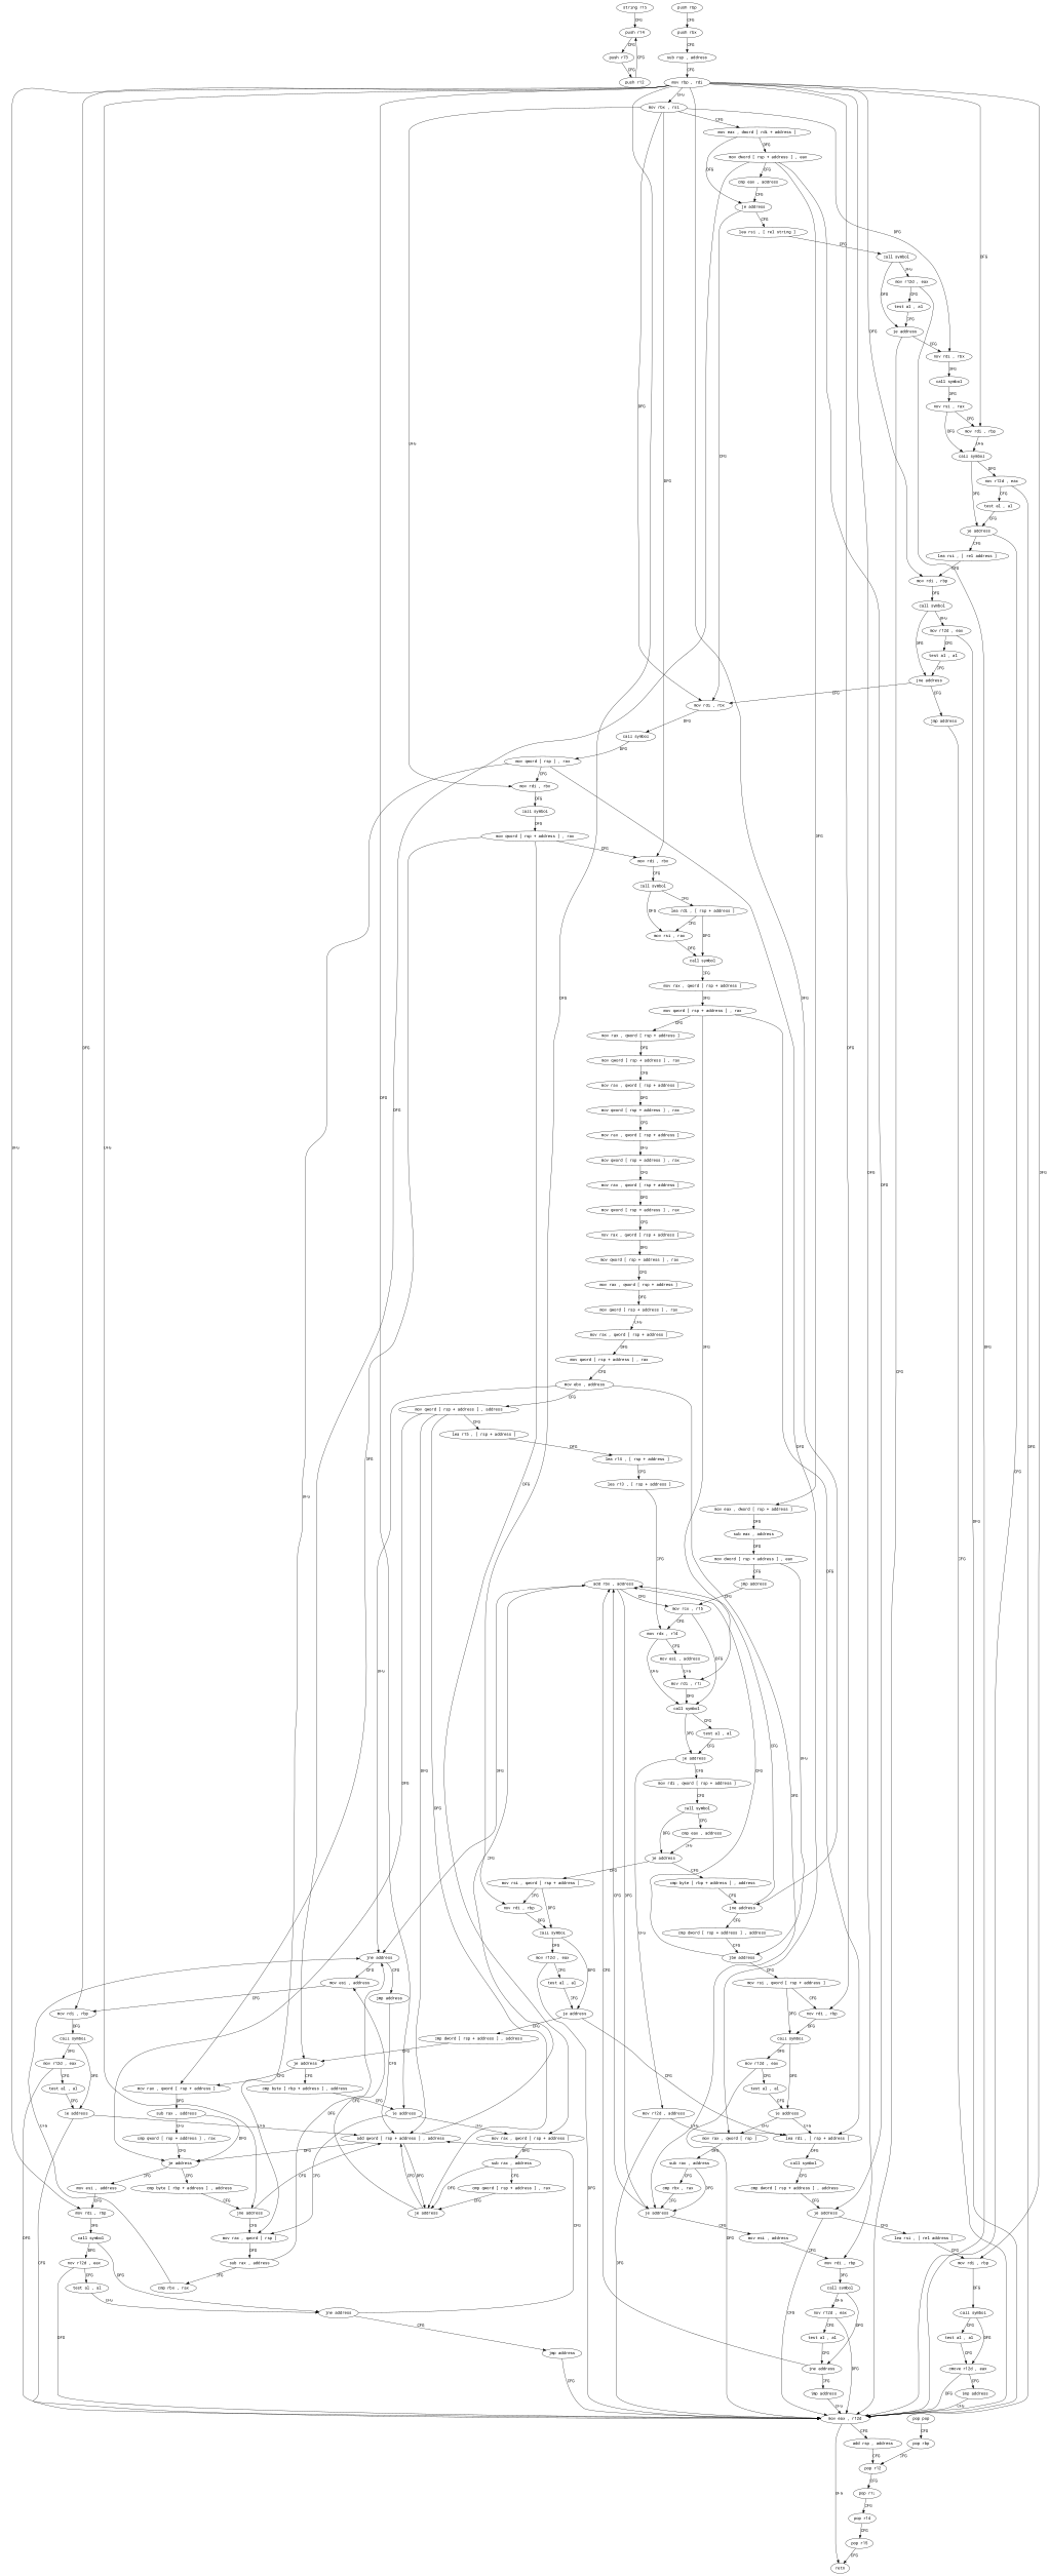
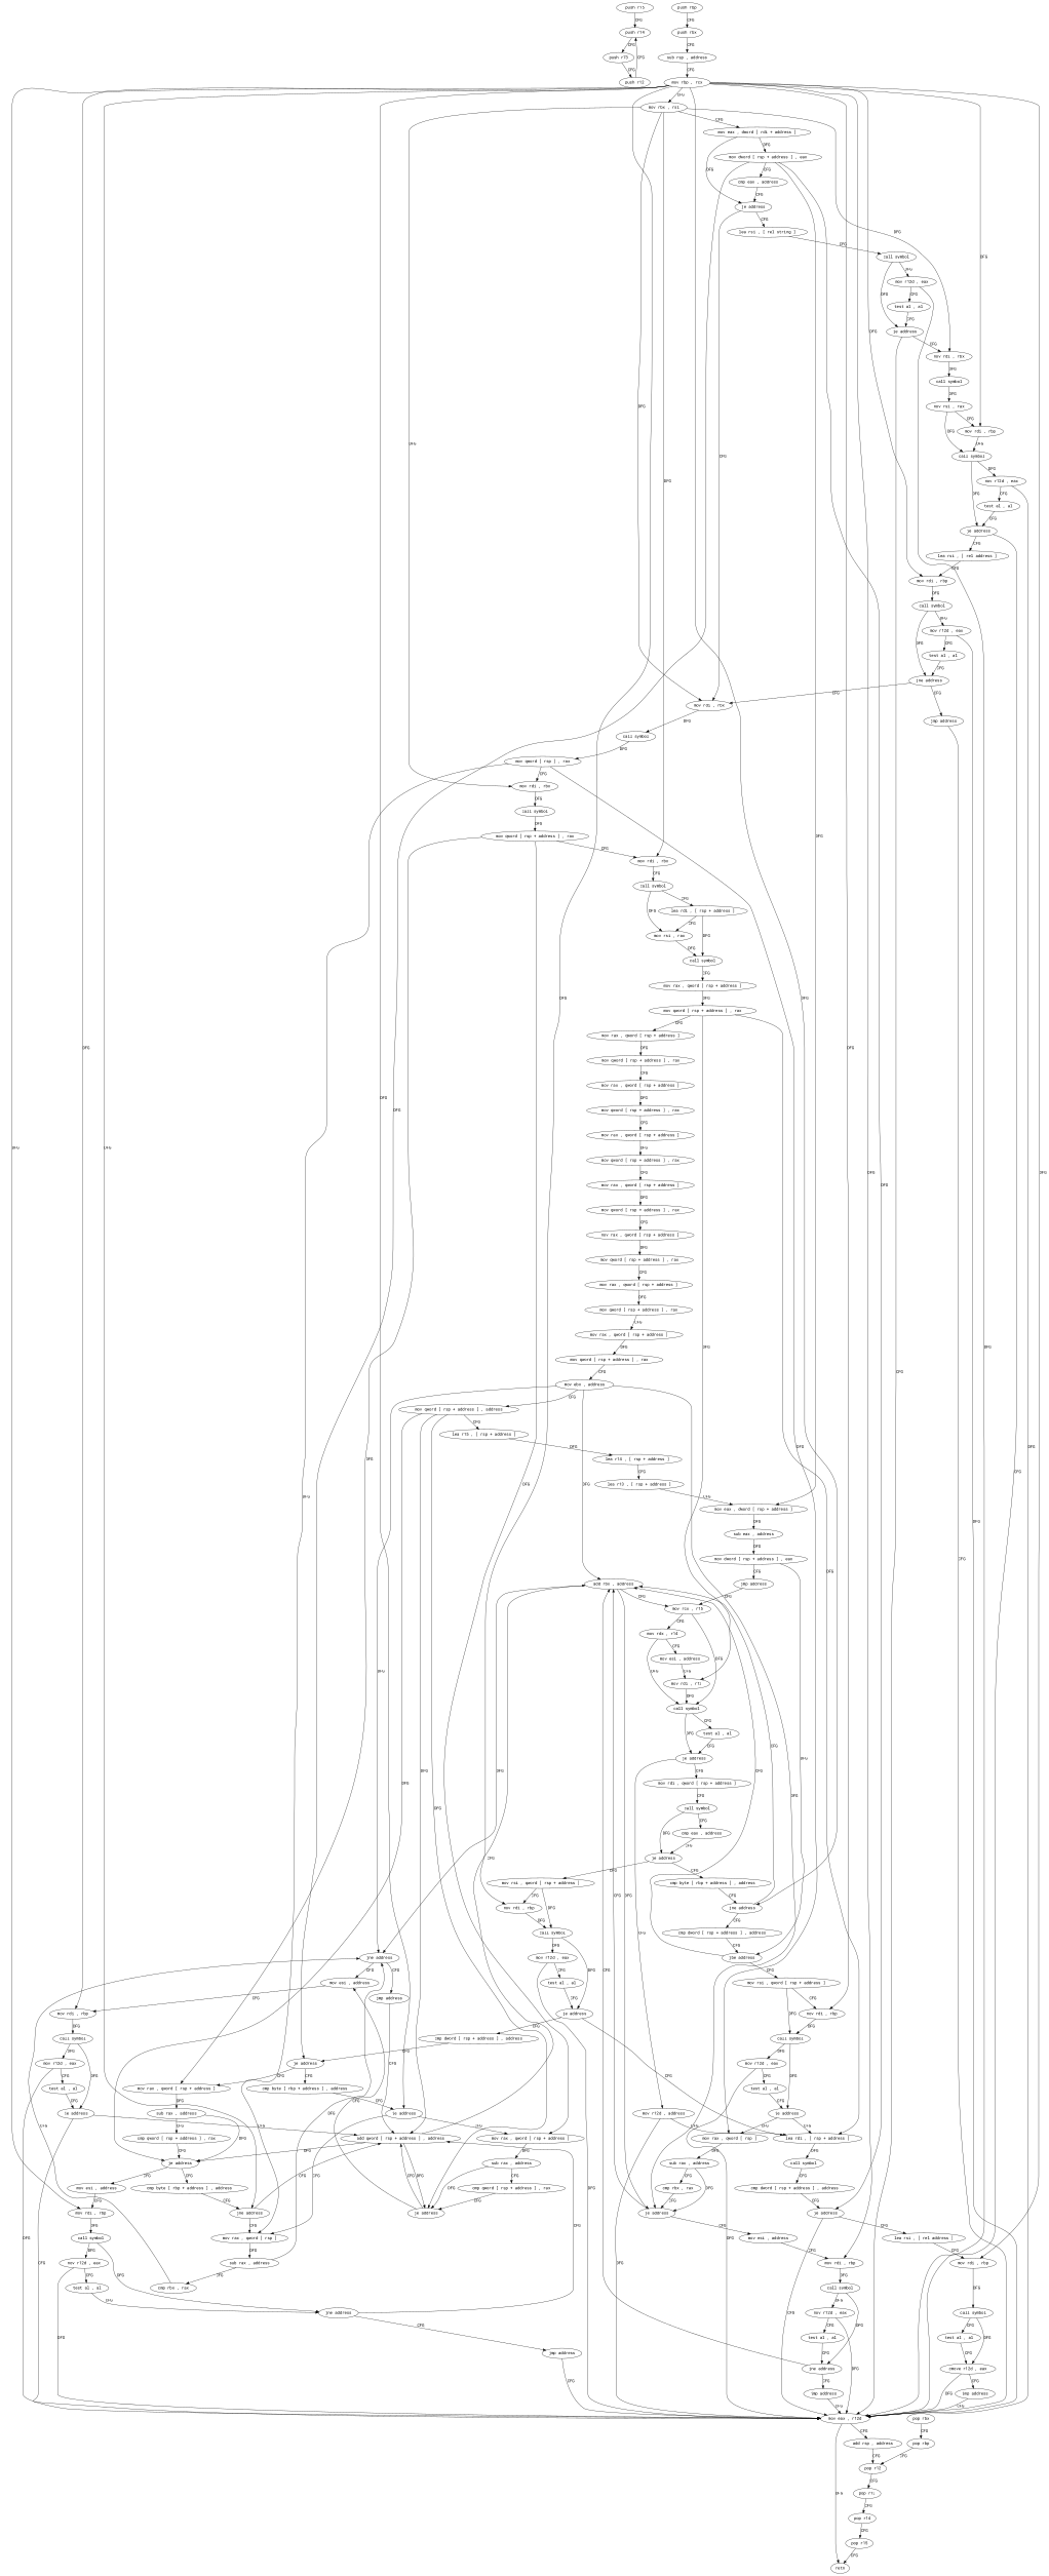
  digraph {
    fontname="Roboto Mono"
    node [fontname="Roboto Mono"]
    edge [fontname="Roboto Mono"]
-   n1 [label="string r15"]
+   n1 [label="push r15"]
    n2 [label="push r14"]
    n3 [label="push r73"]
    n4 [label="push r12"]
    n5 [label="push rbp"]
    n6 [label="push rbx"]
    n7 [label="sub rsp , address"]
-   n8 [label="mov rbp , rdi"]
+   n8 [label="mov rbp , rcx"]
    n9 [label="mov rbx , rsi"]
    n10 [label="mov rdi , rbp"]
    n11 [label="mov rdi , rbp"]
    n12 [label="mov rdi , rbp"]
    n13 [label="mov rdi , rbp"]
    n14 [label="jne address"]
    n15 [label="je address"]
    n16 [label="mov rdi , rbp"]
    n17 [label="jne address"]
    n18 [label="mov rdi , rbp"]
    n19 [label="mov rdi , rbp"]
    n20 [label="mov rdi , rbp"]
    n21 [label="mov eax , dword [ rdi + address ]"]
    n22 [label="mov rdi , rbx"]
    n23 [label="mov rdi , rbx"]
    n24 [label="mov rdi , rbx"]
    n25 [label="mov rdi , rbx"]
    n26 [label="call symbol"]
    n27 [label="call symbol"]
    n28 [label="call symbol"]
    n29 [label="call symbol"]
    n30 [label="add rbx , address"]
    n31 [label="cmp dword [ rsp + address ] , address"]
    n32 [label="mov rax , qword [ rsp ]"]
    n33 [label="mov rax , qword [ rsp + address ]"]
    n34 [label="call symbol"]
    n35 [label="add qword [ rsp + address ] , address"]
    n36 [label="call symbol"]
    n37 [label="call symbol"]
    n38 [label="call symbol"]
    n39 [label="mov dword [ rsp + address ] , eax"]
    n40 [label="je address"]
    n41 [label="call symbol"]
    n42 [label="call symbol"]
    n43 [label="call symbol"]
    n44 [label="call symbol"]
    n45 [label="cmp eax , address"]
    n46 [label="mov eax , dword [ rsp + address ]"]
    n47 [label="je address"]
    n48 [label="je address"]
    n49 [label="lea rsi , [ rel string ]"]
    n50 [label="sub eax , address"]
    n51 [label="mov eax , r12d"]
    n52 [label="lea rsi , [ rel address ]"]
    n53 [label="mov rax , qword [ rsp + address ]"]
    n54 [label="cmp byte [ rbp + address ] , address"]
    n55 [label="call symbol"]
    n56 [label="mov r12d , eax"]
    n57 [label="je address"]
    n58 [label="mov qword [ rsp ] , rax"]
    n59 [label="test al , al"]
    n60 [label="add rsp , address"]
    n61 [label=retn]
    n62 [label="pop r12"]
    n63 [label="mov rsi , rax"]
    n64 [label="mov rax , qword [ rsp ]"]
    n65 [label="sub rax , address"]
    n66 [label="sub rax , address"]
    n67 [label="mov qword [ rsp + address ] , rax"]
    n68 [label="sub rax , address"]
    n69 [label="sub rax , address"]
    n70 [label="lea rdi , [ rsp + address ]"]
    n71 [label="mov rsi , rax"]
    n72 [label="call symbol"]
    n73 [label="mov rax , qword [ rsp + address ]"]
    n74 [label="mov qword [ rsp + address ] , rax"]
    n75 [label="mov rax , qword [ rsp + address ]"]
    n76 [label="mov rdi , r13"]
    n77 [label="lea rdi , [ rsp + address ]"]
    n78 [label="mov qword [ rsp + address ] , rax"]
    n79 [label="call symbol"]
    n80 [label="call symbol"]
    n81 [label="mov rax , qword [ rsp + address ]"]
    n82 [label="mov qword [ rsp + address ] , rax"]
    n83 [label="mov rax , qword [ rsp + address ]"]
    n84 [label="mov qword [ rsp + address ] , rax"]
    n85 [label="mov rax , qword [ rsp + address ]"]
    n86 [label="mov qword [ rsp + address ] , rax"]
    n87 [label="mov rax , qword [ rsp + address ]"]
    n88 [label="mov qword [ rsp + address ] , rax"]
    n89 [label="mov rax , qword [ rsp + address ]"]
    n90 [label="mov qword [ rsp + address ] , rax"]
    n91 [label="mov rax , qword [ rsp + address ]"]
    n92 [label="mov qword [ rsp + address ] , rax"]
    n93 [label="mov ebx , address"]
    n94 [label="mov qword [ rsp + address ] , address"]
    n95 [label="jne address"]
    n96 [label="je address"]
    n97 [label="lea r15 , [ rsp + address ]"]
    n98 [label="je address"]
    n99 [label="je address"]
    n100 [label="mov rcx , r15"]
    n101 [label="mov esi , address"]
    n102 [label="jmp address"]
    n103 [label="mov esi , address"]
    n104 [label="lea r14 , [ rsp + address ]"]
    n105 [label="cmp byte [ rbp + address ] , address"]
    n106 [label="mov esi , address"]
    n107 [label="lea r13 , [ rsp + address ]"]
    n108 [label="mov dword [ rsp + address ] , eax"]
    n109 [label="jmp address"]
    n110 [label="jbe address"]
    n111 [label="mov rsi , qword [ rsp + address ]"]
    n112 [label="mov rdx , r14"]
    n113 [label="mov esi , address"]
    n114 [label="test al , al"]
    n115 [label="je address"]
-   n116 [label="pop pop"]
+   n116 [label="pop rbx"]
    n117 [label="pop rbp"]
    n118 [label="pop r13"]
    n119 [label="pop r14"]
    n120 [label="pop r15"]
    n121 [label="mov r12d , eax"]
    n122 [label="je address"]
    n123 [label="test al , al"]
    n124 [label="lea rsi , [ rel address ]"]
    n125 [label="mov r12d , address"]
    n126 [label="mov rdi , qword [ rsp + address ]"]
    n127 [label="call symbol"]
    n128 [label="cmp eax , address"]
    n129 [label="je address"]
    n130 [label="mov r12d , eax"]
    n131 [label="jne address"]
    n132 [label="test al , al"]
    n133 [label="jmp address"]
    n134 [label="cmp dword [ rsp + address ] , address"]
    n135 [label="mov rsi , qword [ rsp + address ]"]
    n136 [label="cmp byte [ rbp + address ] , address"]
    n137 [label="mov r12d , eax"]
    n138 [label="je address"]
    n139 [label="test al , al"]
    n140 [label="cmove r12d , eax"]
    n141 [label="jmp address"]
    n142 [label="test al , al"]
    n143 [label="cmp dword [ rsp + address ] , address"]
    n144 [label="cmp qword [ rsp + address ] , rax"]
    n145 [label="mov r12d , eax"]
    n146 [label="je address"]
    n147 [label="cmp rbx , rax"]
    n148 [label="cmp qword [ rsp + address ] , rax"]
    n149 [label="test al , al"]
    n150 [label="cmp rbx , rax"]
    n151 [label="mov r12d , eax"]
    n152 [label="jne address"]
    n153 [label="test al , al"]
    n154 [label="jmp address"]
    n155 [label="mov r12d , eax"]
    n156 [label="je address"]
    n157 [label="test al , al"]
    n158 [label="mov r12d , eax"]
    n159 [label="jne address"]
    n160 [label="test al , al"]
    n161 [label="jmp address"]
    n1 -> n2 [label=CFG]
    n2 -> n3 [label=CFG]
    n3 -> n4 [label=CFG]
    n4 -> n2 [label=CFG]
    n5 -> n6 [label=CFG]
    n6 -> n7 [label=CFG]
    n7 -> n8 [label=CFG]
    n8 -> n9 [label=CFG]
    n8 -> n10 [label=DFG]
    n8 -> n11 [label=DFG]
    n8 -> n12 [label=DFG]
    n8 -> n13 [label=DFG]
    n8 -> n14 [label=DFG]
    n8 -> n15 [label=DFG]
    n8 -> n16 [label=DFG]
    n8 -> n17 [label=DFG]
    n8 -> n18 [label=DFG]
    n8 -> n19 [label=DFG]
    n8 -> n20 [label=DFG]
    n9 -> n21 [label=CFG]
    n9 -> n22 [label=DFG]
    n9 -> n23 [label=DFG]
    n9 -> n24 [label=DFG]
    n9 -> n25 [label=DFG]
    n10 -> n26 [label=DFG]
    n11 -> n27 [label=DFG]
    n12 -> n28 [label=DFG]
    n13 -> n29 [label=DFG]
    n14 -> n30 [label=CFG]
    n14 -> n31 [label=CFG]
    n15 -> n32 [label=CFG]
    n15 -> n33 [label=CFG]
    n16 -> n34 [label=DFG]
    n17 -> n32 [label=CFG]
    n17 -> n35 [label=CFG]
    n18 -> n36 [label=DFG]
    n19 -> n37 [label=DFG]
    n20 -> n38 [label=DFG]
    n21 -> n39 [label=DFG]
    n21 -> n40 [label=DFG]
    n22 -> n41 [label=DFG]
    n23 -> n42 [label=DFG]
    n24 -> n43 [label=DFG]
    n25 -> n44 [label=CFG]
    n26 -> n121 [label=DFG]
    n26 -> n122 [label=DFG]
    n27 -> n130 [label=DFG]
    n27 -> n131 [label=DFG]
    n28 -> n139 [label=CFG]
    n28 -> n140 [label=DFG]
    n29 -> n137 [label=DFG]
    n29 -> n138 [label=DFG]
    n30 -> n95 [label=DFG]
    n30 -> n96 [label=DFG]
    n30 -> n100 [label=CFG]
    n31 -> n110 [label=CFG]
    n32 -> n65 [label=DFG]
    n33 -> n69 [label=DFG]
    n34 -> n145 [label=DFG]
    n34 -> n146 [label=DFG]
    n35 -> n30 [label=CFG]
    n35 -> n98 [label=DFG]
    n35 -> n99 [label=DFG]
    n36 -> n151 [label=DFG]
    n36 -> n152 [label=DFG]
    n37 -> n155 [label=DFG]
    n37 -> n156 [label=DFG]
    n38 -> n158 [label=DFG]
    n38 -> n159 [label=DFG]
    n39 -> n45 [label=CFG]
    n39 -> n46 [label=DFG]
    n39 -> n47 [label=DFG]
    n39 -> n48 [label=DFG]
    n40 -> n22 [label=CFG]
    n40 -> n49 [label=CFG]
    n41 -> n58 [label=DFG]
    n42 -> n63 [label=DFG]
    n43 -> n67 [label=DFG]
    n44 -> n70 [label=CFG]
    n44 -> n71 [label=DFG]
    n45 -> n40 [label=CFG]
    n46 -> n50 [label=DFG]
    n47 -> n51 [label=CFG]
    n47 -> n52 [label=CFG]
    n48 -> n53 [label=CFG]
    n48 -> n54 [label=CFG]
    n49 -> n55 [label=CFG]
    n50 -> n108 [label=DFG]
    n51 -> n60 [label=CFG]
    n51 -> n61 [label=DFG]
    n52 -> n12 [label=CFG]
    n53 -> n68 [label=DFG]
    n54 -> n15 [label=CFG]
    n55 -> n56 [label=DFG]
    n55 -> n57 [label=DFG]
    n56 -> n51 [label=DFG]
    n56 -> n59 [label=CFG]
    n57 -> n23 [label=CFG]
    n57 -> n51 [label=CFG]
    n58 -> n24 [label=CFG]
    n58 -> n32 [label=DFG]
    n58 -> n64 [label=DFG]
    n59 -> n57 [label=CFG]
    n60 -> n62 [label=CFG]
    n62 -> n118 [label=CFG]
    n63 -> n10 [label=CFG]
    n63 -> n26 [label=DFG]
    n64 -> n66 [label=DFG]
    n65 -> n95 [label=DFG]
    n65 -> n147 [label=CFG]
    n66 -> n96 [label=DFG]
    n66 -> n150 [label=CFG]
    n67 -> n25 [label=CFG]
    n67 -> n33 [label=DFG]
    n67 -> n53 [label=DFG]
    n68 -> n98 [label=DFG]
    n68 -> n144 [label=CFG]
    n69 -> n99 [label=DFG]
    n69 -> n148 [label=CFG]
    n70 -> n71 [label=CFG]
    n70 -> n72 [label=DFG]
    n71 -> n72 [label=DFG]
    n72 -> n73 [label=CFG]
    n73 -> n74 [label=DFG]
    n74 -> n75 [label=CFG]
    n74 -> n76 [label=DFG]
    n74 -> n77 [label=DFG]
    n75 -> n78 [label=DFG]
    n76 -> n79 [label=DFG]
    n77 -> n80 [label=DFG]
    n78 -> n81 [label=CFG]
    n79 -> n114 [label=CFG]
    n79 -> n115 [label=DFG]
    n80 -> n134 [label=CFG]
    n81 -> n82 [label=DFG]
    n82 -> n83 [label=CFG]
    n83 -> n84 [label=DFG]
    n84 -> n85 [label=CFG]
    n85 -> n86 [label=DFG]
    n86 -> n87 [label=CFG]
    n87 -> n88 [label=DFG]
    n88 -> n89 [label=CFG]
    n89 -> n90 [label=DFG]
    n90 -> n91 [label=CFG]
    n91 -> n92 [label=DFG]
    n92 -> n93 [label=CFG]
+   n93 -> n30 [label=DFG]
    n93 -> n94 [label=CFG]
    n93 -> n95 [label=DFG]
    n93 -> n96 [label=DFG]
    n94 -> n35 [label=DFG]
    n94 -> n97 [label=CFG]
    n94 -> n98 [label=DFG]
    n94 -> n99 [label=DFG]
    n95 -> n101 [label=CFG]
    n95 -> n102 [label=CFG]
    n96 -> n30 [label=CFG]
    n96 -> n103 [label=CFG]
    n97 -> n104 [label=DFG]
    n98 -> n105 [label=CFG]
    n98 -> n106 [label=CFG]
    n99 -> n35 [label=CFG]
    n99 -> n101 [label=CFG]
    n100 -> n79 [label=DFG]
    n100 -> n112 [label=CFG]
    n101 -> n19 [label=CFG]
    n102 -> n35 [label=CFG]
    n103 -> n20 [label=CFG]
    n104 -> n107 [label=CFG]
    n105 -> n17 [label=CFG]
    n106 -> n18 [label=CFG]
-   n107 -> n112 [label=CFG]
+   n107 -> n46 [label=CFG]
    n108 -> n109 [label=CFG]
    n108 -> n110 [label=DFG]
    n109 -> n100 [label=CFG]
    n110 -> n30 [label=CFG]
    n110 -> n111 [label=CFG]
    n111 -> n16 [label=CFG]
    n111 -> n34 [label=DFG]
    n112 -> n79 [label=DFG]
    n112 -> n113 [label=CFG]
    n113 -> n76 [label=CFG]
    n114 -> n115 [label=CFG]
    n115 -> n125 [label=CFG]
    n115 -> n126 [label=CFG]
    n116 -> n117 [label=CFG]
    n117 -> n62 [label=CFG]
    n118 -> n119 [label=CFG]
    n119 -> n120 [label=CFG]
    n120 -> n61 [label=CFG]
    n121 -> n51 [label=DFG]
    n121 -> n123 [label=CFG]
    n122 -> n51 [label=CFG]
    n122 -> n124 [label=CFG]
    n123 -> n122 [label=CFG]
    n124 -> n11 [label=CFG]
    n125 -> n51 [label=DFG]
    n125 -> n77 [label=CFG]
    n126 -> n127 [label=CFG]
    n127 -> n128 [label=CFG]
    n127 -> n129 [label=DFG]
    n128 -> n129 [label=CFG]
    n129 -> n135 [label=CFG]
    n129 -> n136 [label=CFG]
    n130 -> n51 [label=DFG]
    n130 -> n132 [label=CFG]
    n131 -> n22 [label=CFG]
    n131 -> n133 [label=CFG]
    n132 -> n131 [label=CFG]
    n133 -> n51 [label=CFG]
    n134 -> n47 [label=CFG]
    n135 -> n13 [label=CFG]
    n135 -> n29 [label=DFG]
    n136 -> n14 [label=CFG]
    n137 -> n51 [label=DFG]
    n137 -> n142 [label=CFG]
    n138 -> n77 [label=CFG]
    n138 -> n143 [label=CFG]
    n139 -> n140 [label=CFG]
    n140 -> n51 [label=DFG]
    n140 -> n141 [label=CFG]
    n141 -> n51 [label=CFG]
    n142 -> n138 [label=CFG]
    n143 -> n48 [label=CFG]
    n144 -> n98 [label=CFG]
    n145 -> n51 [label=DFG]
    n145 -> n149 [label=CFG]
    n146 -> n64 [label=CFG]
    n146 -> n77 [label=CFG]
    n147 -> n95 [label=CFG]
    n148 -> n99 [label=CFG]
    n149 -> n146 [label=CFG]
    n150 -> n96 [label=CFG]
    n151 -> n51 [label=DFG]
    n151 -> n153 [label=CFG]
    n152 -> n35 [label=CFG]
    n152 -> n154 [label=CFG]
    n153 -> n152 [label=CFG]
    n154 -> n51 [label=CFG]
    n155 -> n51 [label=DFG]
    n155 -> n157 [label=CFG]
    n156 -> n35 [label=CFG]
    n156 -> n51 [label=CFG]
    n157 -> n156 [label=CFG]
    n158 -> n51 [label=DFG]
    n158 -> n160 [label=CFG]
    n159 -> n30 [label=CFG]
    n159 -> n161 [label=CFG]
    n160 -> n159 [label=CFG]
    n161 -> n51 [label=CFG]
  }
